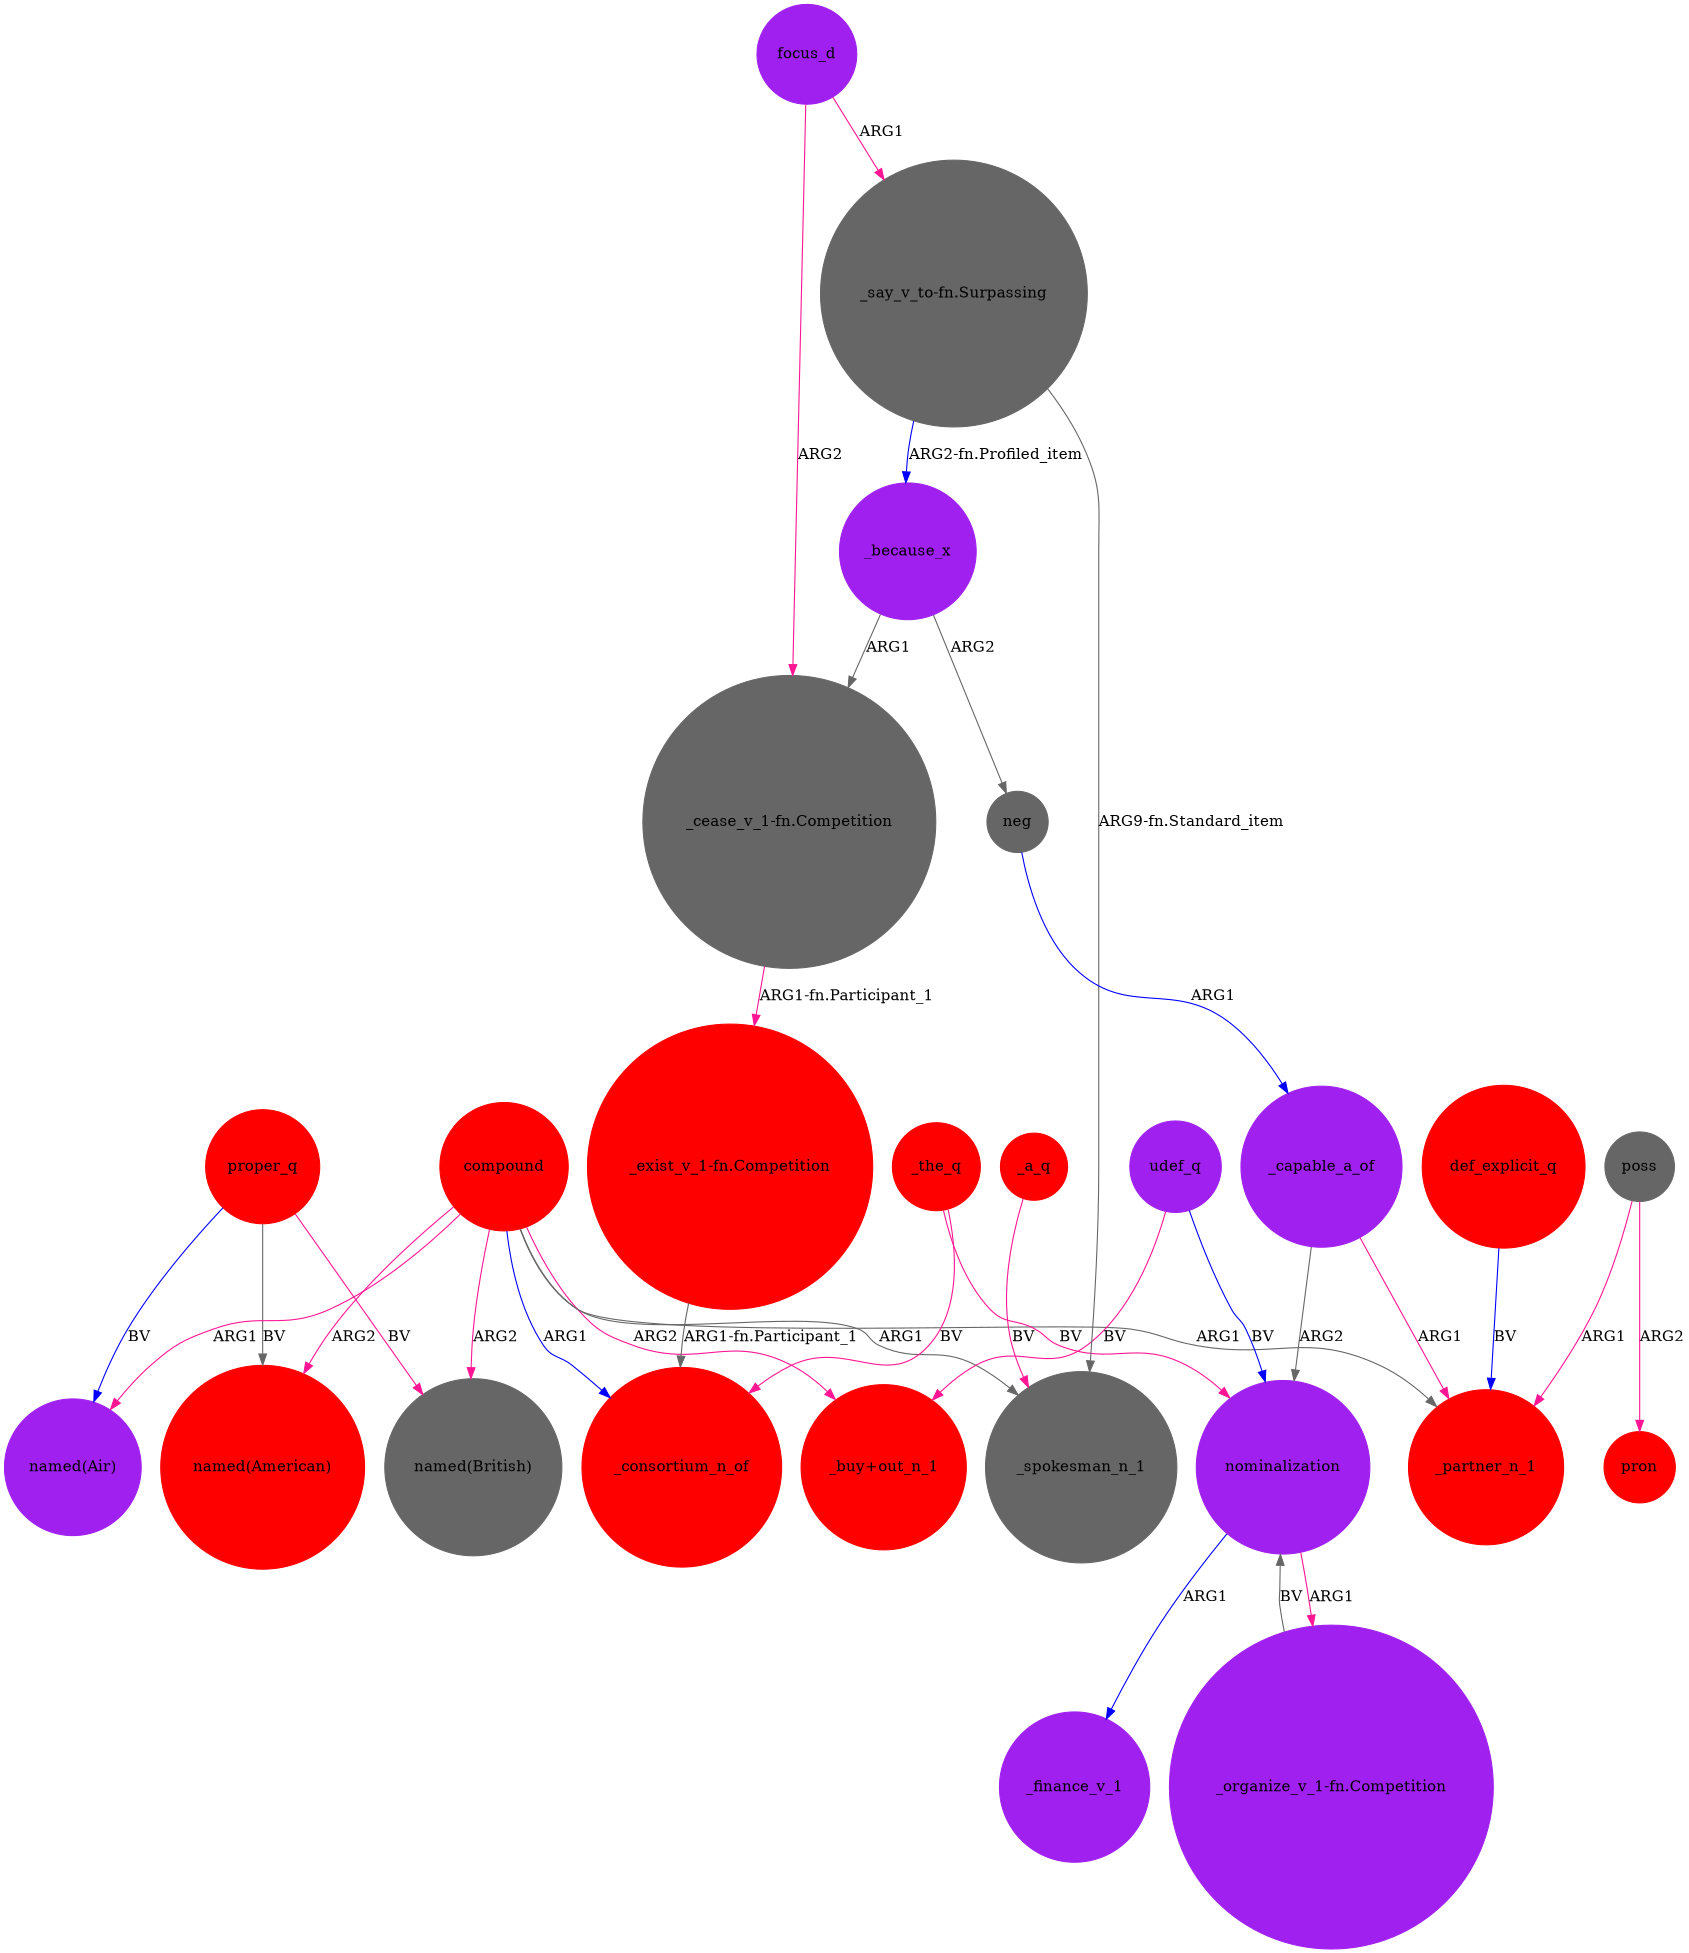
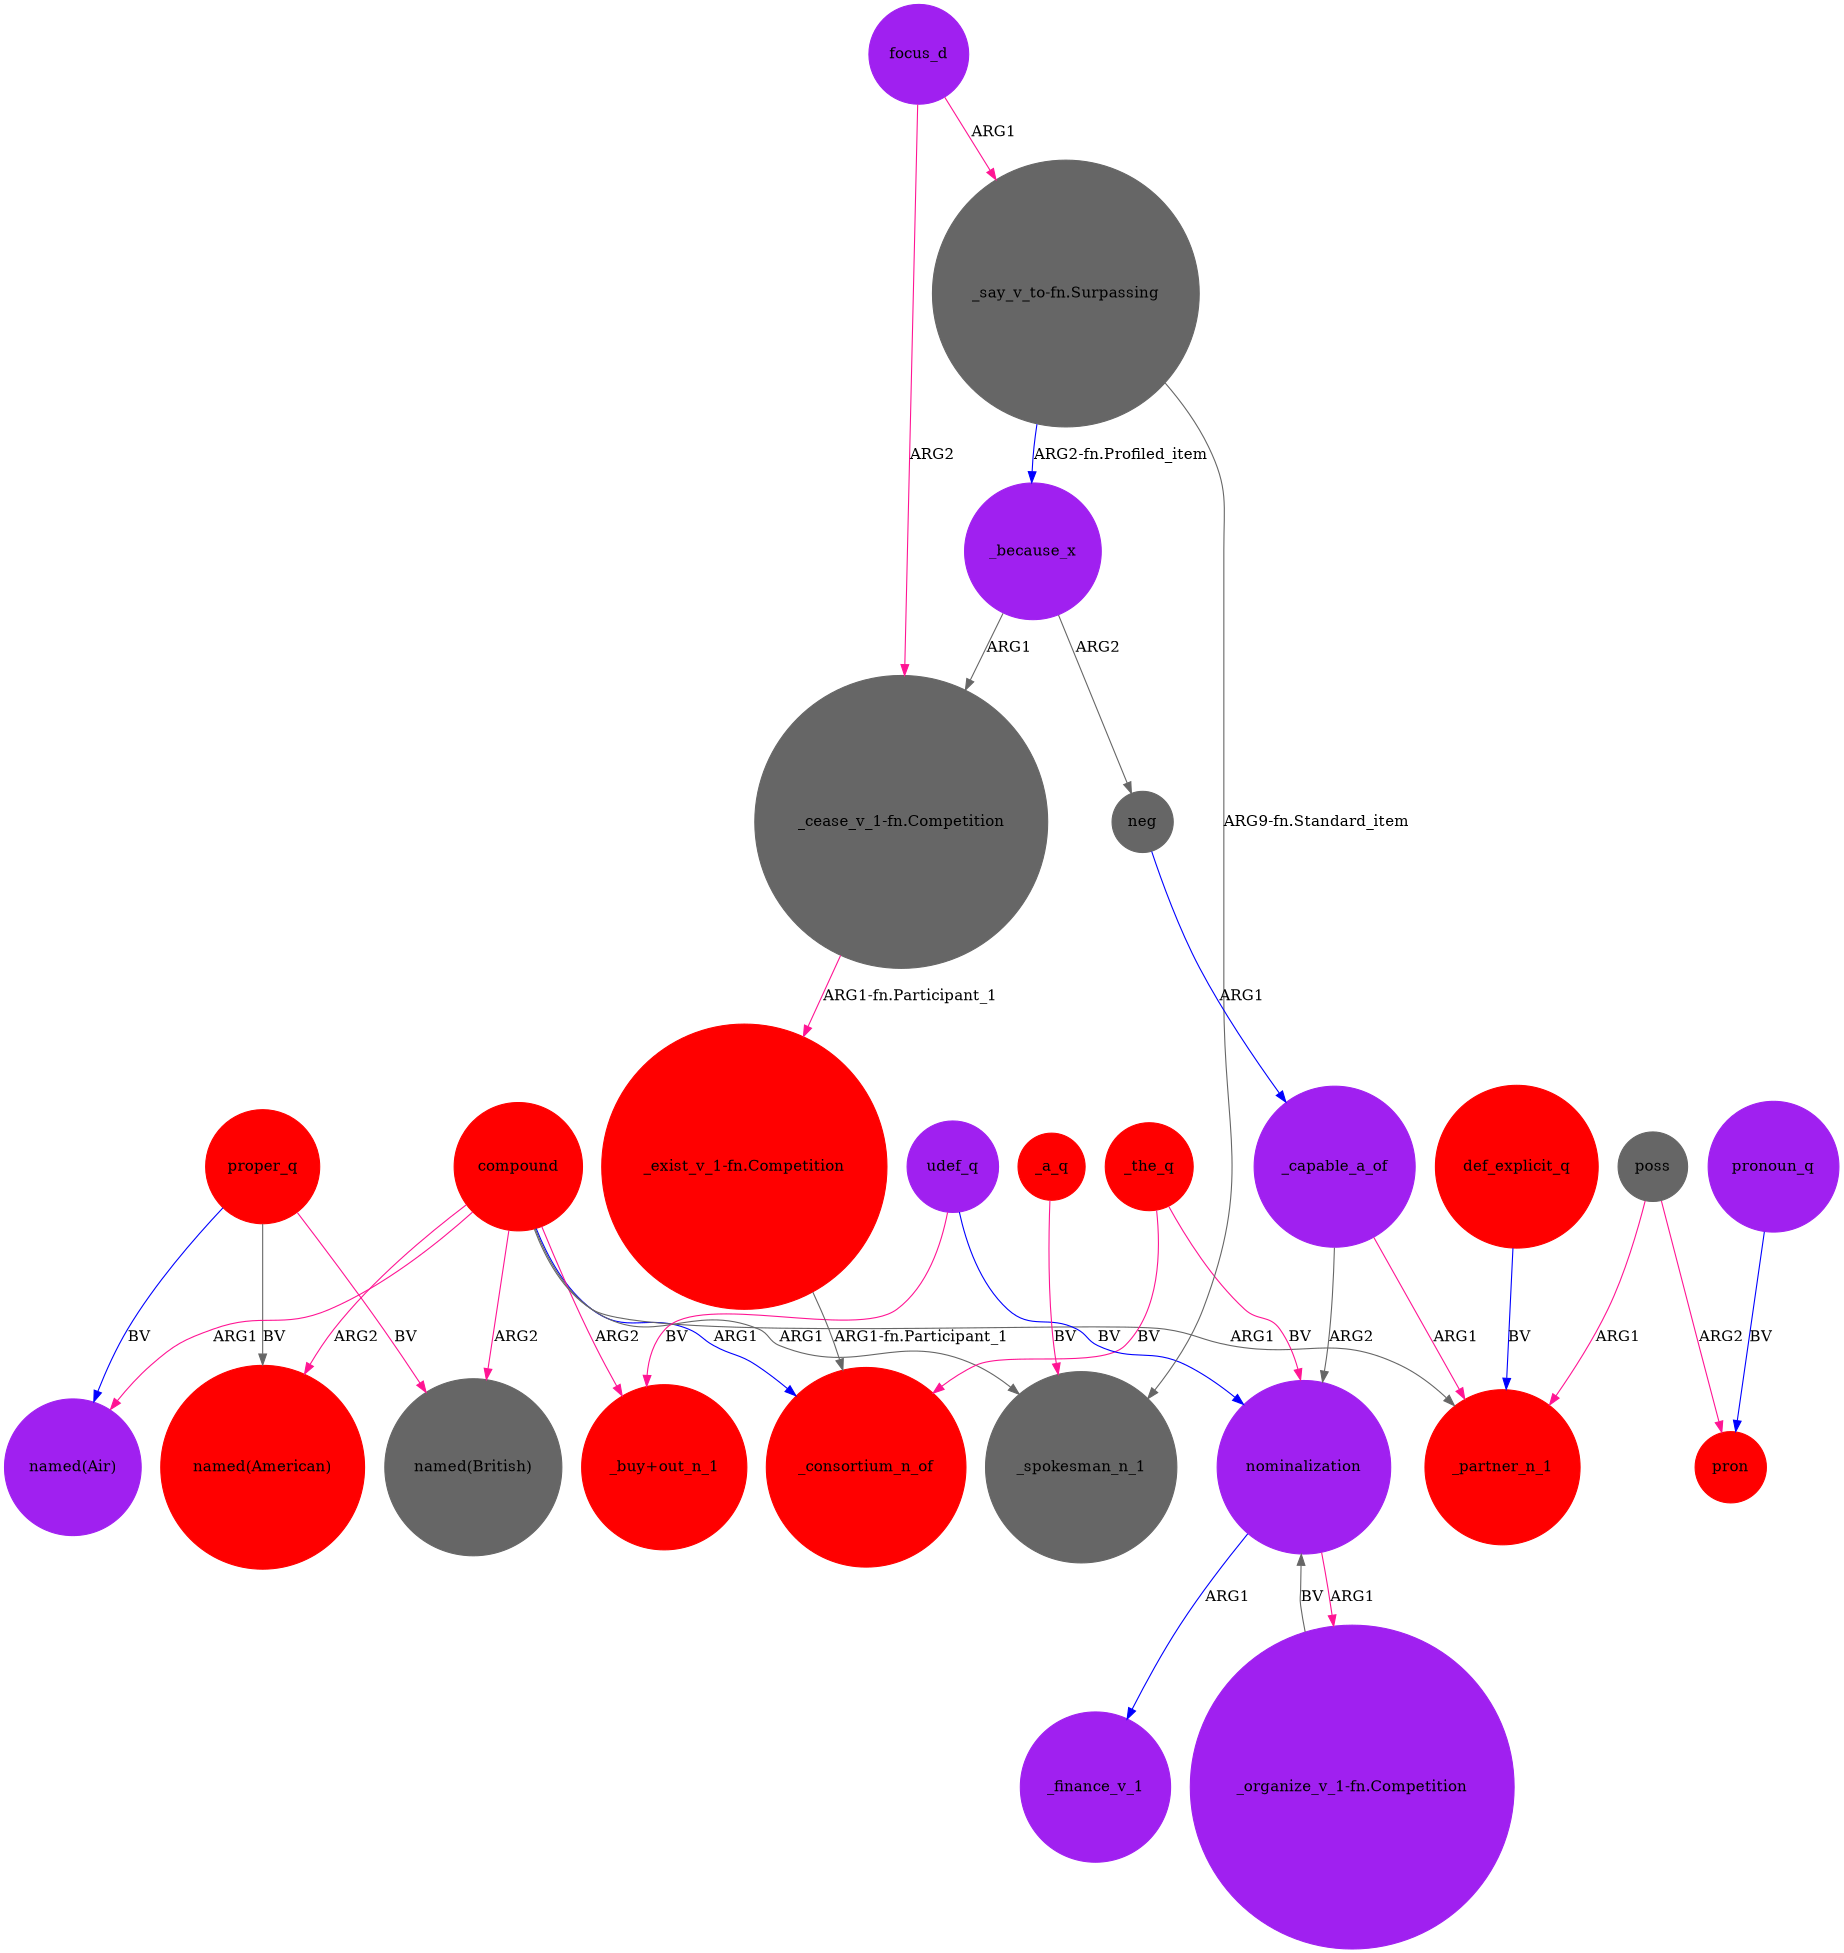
  digraph {
    node [color=red shape=circle style=filled]
    edge [color=deeppink]
    "named(British)" [color=gray40]
    proper_q
    "named(Air)" [color=purple]
    "named(American)"
    compound
    _consortium_n_of
    _spokesman_n_1 [color=gray40]
    "_buy+out_n_1"
    _partner_n_1
    _the_q
    nominalization [color=purple]
    _finance_v_1 [color=purple]
    "_organize_v_1-fn.Competition" [color=purple]
    udef_q [color=purple]
    focus_d [color=purple]
    "_cease_v_1-fn.Competition" [color=gray40]
    "_say_v_to-fn.Surpassing" [color=gray40]
    "_exist_v_1-fn.Competition"
    _because_x [color=purple]
    neg [color=gray40]
    _capable_a_of [color=purple]
+   pronoun_q [color=purple]
    pron
    poss [color=gray40]
    def_explicit_q
    _a_q
    proper_q -> "named(British)" [label=BV]
    proper_q -> "named(Air)" [color=blue label=BV]
    proper_q -> "named(American)" [color=gray40 label=BV]
    compound -> "named(British)" [label=ARG2]
    compound -> "named(Air)" [label=ARG1]
    compound -> "named(American)" [label=ARG2]
    compound -> _consortium_n_of [color=blue label=ARG1]
    compound -> _spokesman_n_1 [color=gray40 label=ARG1]
    compound -> "_buy+out_n_1" [label=ARG2]
    compound -> _partner_n_1 [color=gray40 label=ARG1]
    _the_q -> _consortium_n_of [label=BV]
    _the_q -> nominalization [label=BV]
    nominalization -> _finance_v_1 [color=blue label=ARG1]
    nominalization -> "_organize_v_1-fn.Competition" [label=ARG1]
    "_organize_v_1-fn.Competition" -> nominalization [color=gray40 label=BV]
    udef_q -> "_buy+out_n_1" [label=BV]
    udef_q -> nominalization [color=blue label=BV]
    focus_d -> "_cease_v_1-fn.Competition" [label=ARG2]
    focus_d -> "_say_v_to-fn.Surpassing" [label=ARG1]
    "_cease_v_1-fn.Competition" -> "_exist_v_1-fn.Competition" [label="ARG1-fn.Participant_1"]
    "_say_v_to-fn.Surpassing" -> _spokesman_n_1 [color=gray40 label="ARG9-fn.Standard_item"]
    "_say_v_to-fn.Surpassing" -> _because_x [color=blue label="ARG2-fn.Profiled_item"]
    "_exist_v_1-fn.Competition" -> _consortium_n_of [color=gray40 label="ARG1-fn.Participant_1"]
    _because_x -> "_cease_v_1-fn.Competition" [color=gray40 label=ARG1]
    _because_x -> neg [color=gray40 label=ARG2]
    neg -> _capable_a_of [color=blue label=ARG1]
    _capable_a_of -> _partner_n_1 [label=ARG1]
    _capable_a_of -> nominalization [color=gray40 label=ARG2]
+   pronoun_q -> pron [color=blue label=BV]
    poss -> _partner_n_1 [label=ARG1]
    poss -> pron [label=ARG2]
    def_explicit_q -> _partner_n_1 [color=blue label=BV]
    _a_q -> _spokesman_n_1 [label=BV]
  }
